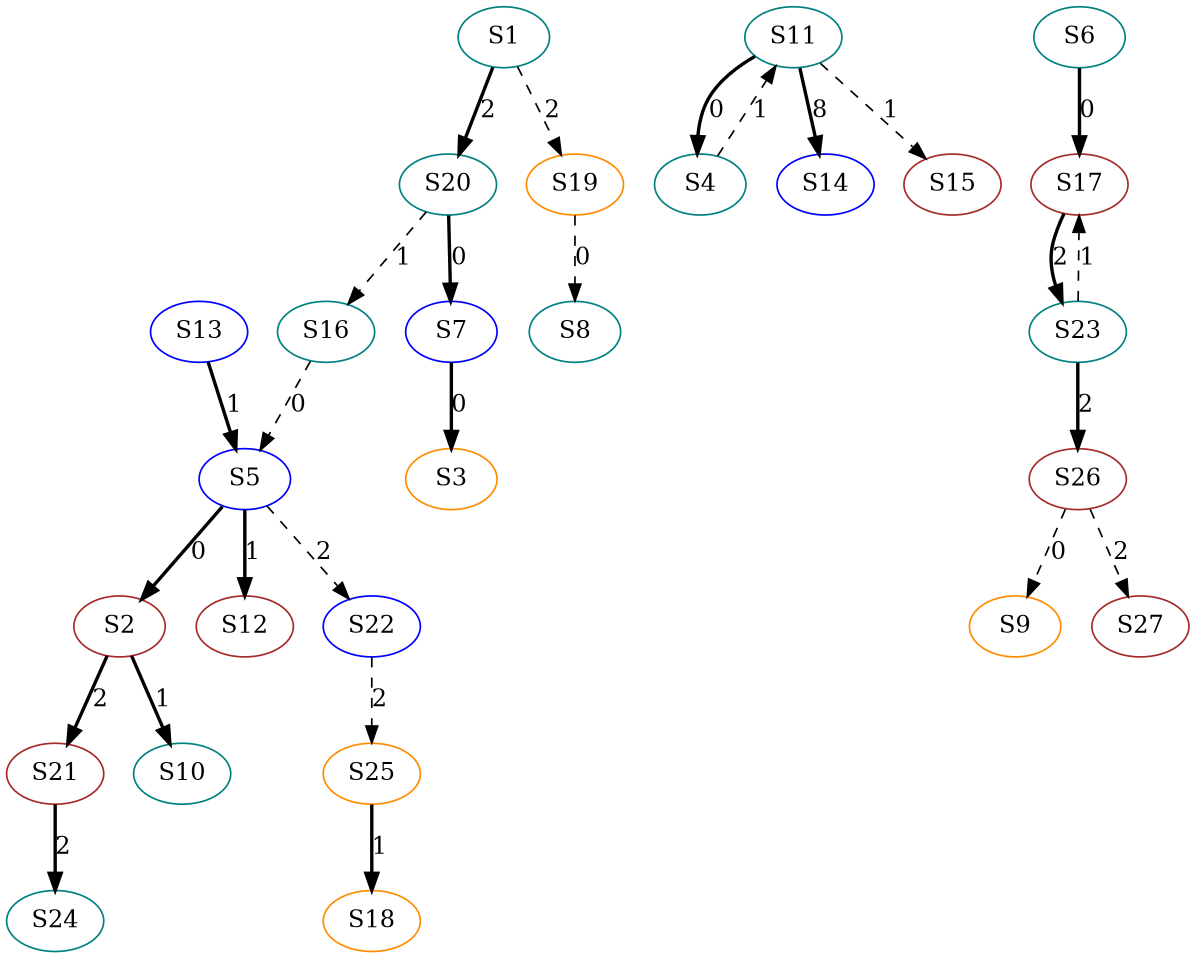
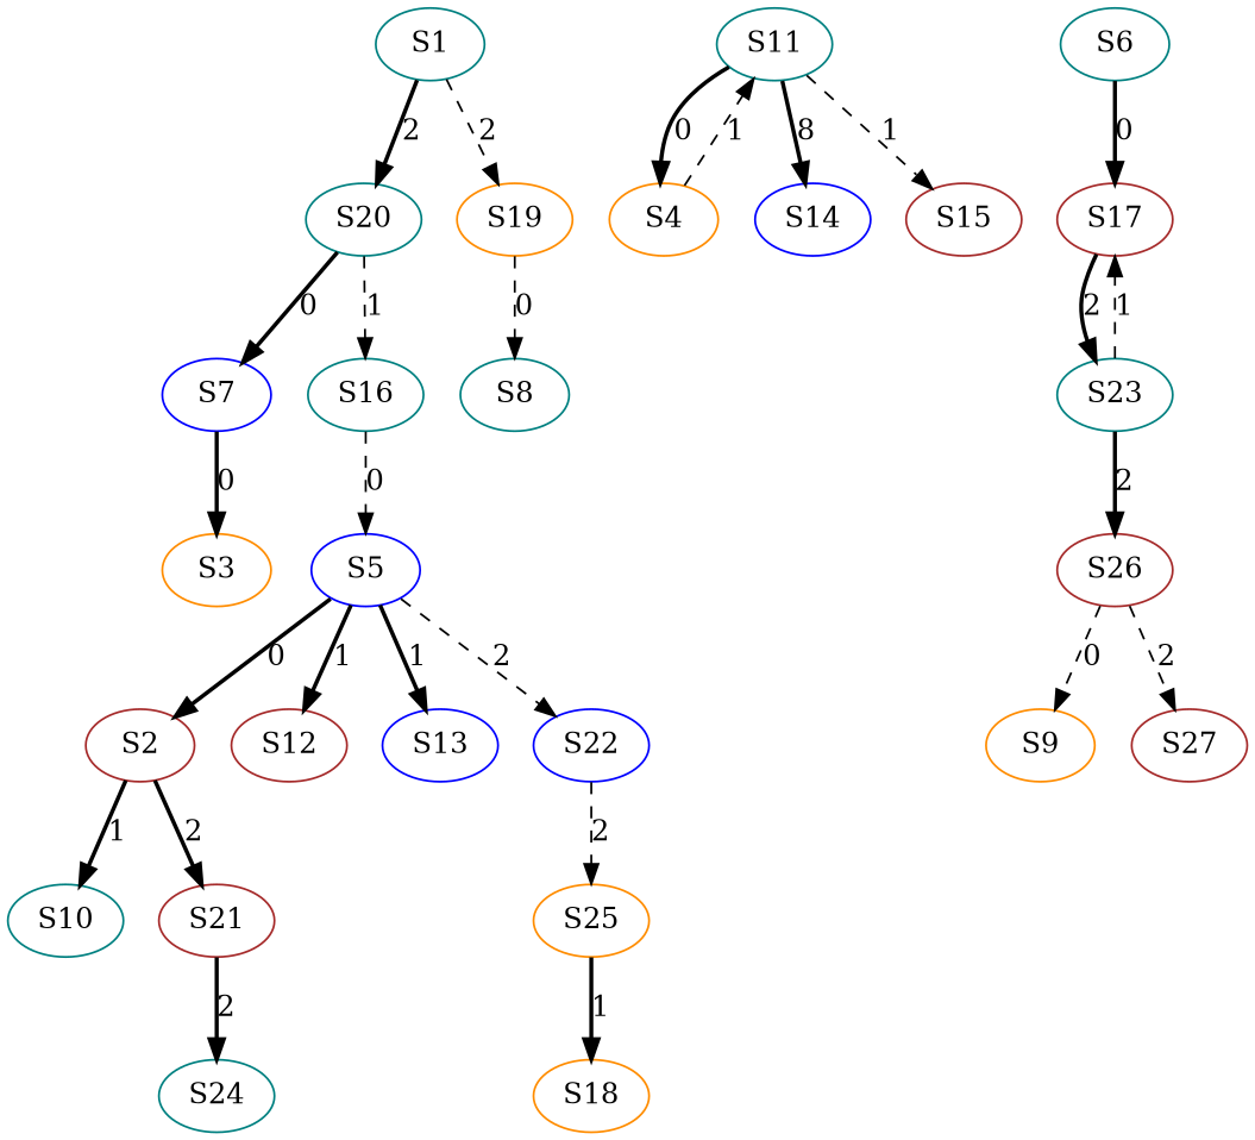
  strict digraph {
    node [color=teal]
    edge [style=bold]
    S5 [color=blue]
    S2 [color=brown]
    S12 [color=brown]
    S13 [color=blue]
    S22 [color=blue]
    S10
    S21 [color=brown]
    S25 [color=darkorange]
    S24
    S7 [color=blue]
    S3 [color=darkorange]
    S11
-   S4
+   S4 [color=darkorange]
    S14 [color=blue]
    S15 [color=brown]
    S16
    S17 [color=brown]
    S23
    S6
    S26 [color=brown]
    S20
    S9 [color=darkorange]
    S27 [color=brown]
    S18 [color=darkorange]
    S1
    S19 [color=darkorange]
    S8
    S5 -> S2 [label=0]
    S5 -> S12 [label=1]
-   S13 -> S5 [label=1]
+   S5 -> S13 [label=1]
    S5 -> S22 [label=2 style=dashed]
    S2 -> S10 [label=1]
    S2 -> S21 [label=2]
    S22 -> S25 [label=2 style=dashed]
    S21 -> S24 [label=2]
    S25 -> S18 [label=1]
    S7 -> S3 [label=0]
    S11 -> S4 [label=0]
    S11 -> S14 [label=8]
    S11 -> S15 [label=1 style=dashed]
    S4 -> S11 [label=1 style=dashed]
    S16 -> S5 [label=0 style=dashed]
    S17 -> S23 [label=2]
    S23 -> S17 [label=1 style=dashed]
    S23 -> S26 [label=2]
    S6 -> S17 [label=0]
    S26 -> S9 [label=0 style=dashed]
    S26 -> S27 [label=2 style=dashed]
    S20 -> S7 [label=0]
    S20 -> S16 [label=1 style=dashed]
    S1 -> S20 [label=2]
    S1 -> S19 [label=2 style=dashed]
    S19 -> S8 [label=0 style=dashed]
  }
